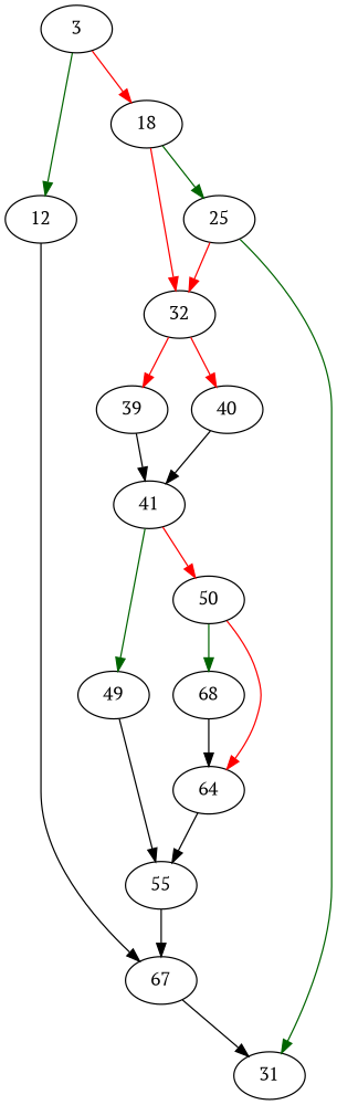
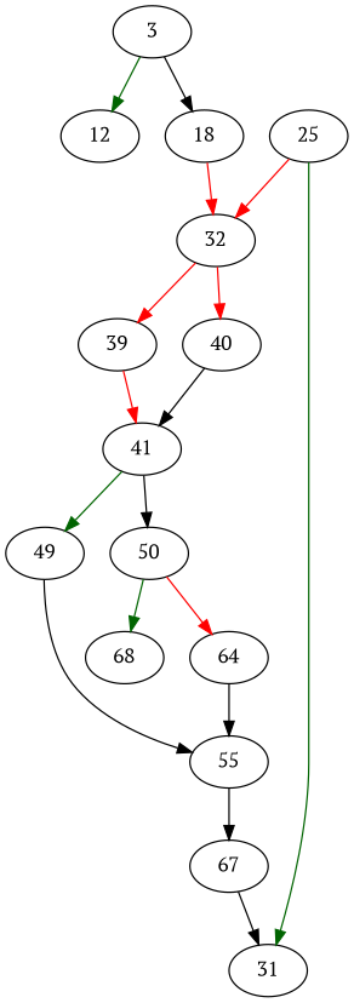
  strict digraph {
    fontname="PT Serif"
    node [fontname="PT Serif"]
    edge [fontname="PT Serif"]
    3 [entry=true]
    n2 [label=12]
    18
    67
    25
    32
    31
    39
    40
    41
    49
    n12 [label=50]
    n13 [label=55]
    n14 [label=68]
    64
    3 -> n2 [color=darkgreen cond=true]
-   3 -> 18 [color=red cond=false]
-   n2 -> 67
-   18 -> 25 [color=darkgreen cond=true]
+   3 -> 18 [color=black cond=false]
    18 -> 32 [color=red cond=false]
    67 -> 31
    25 -> 32 [color=red cond=false]
    25 -> 31 [color=darkgreen cond=true]
    32 -> 39 [color=red cond=true]
    32 -> 40 [color=red cond=false]
-   39 -> 41
+   39 -> 41 [color=red]
    40 -> 41
    41 -> 49 [color=darkgreen cond=true]
-   41 -> n12 [color=red cond=false]
+   41 -> n12 [color=black cond=false]
    49 -> n13
    n12 -> n14 [color=darkgreen cond=true]
    n12 -> 64 [color=red cond=false]
    n13 -> 67
-   n14 -> 64
    64 -> n13
  }
